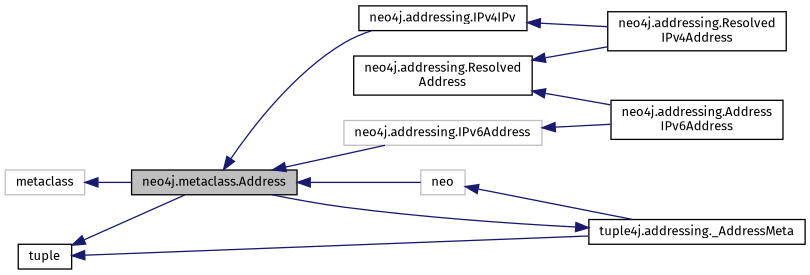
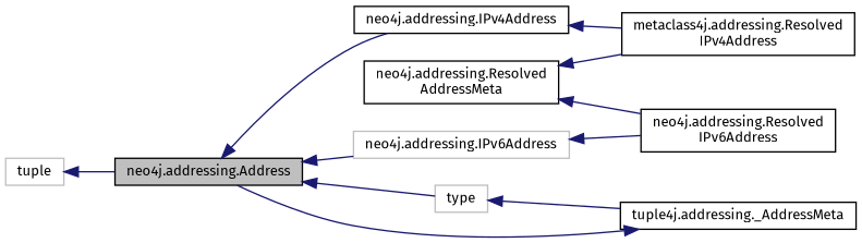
  digraph {
    fontname="Fira Sans"
    rankdir=LR
    node [color=black fillcolor=white fontname="Fira Sans" fontsize=10 shape=record style=filled]
    edge [color=midnightblue dir=back fontname="Fira Sans" fontsize=10 labelfontname=Helvetica labelfontsize=10 style=solid]
-   n1 [fillcolor=grey75 fontcolor=black height=0.2 label="neo4j.metaclass.Address" width=0.4]
-   n2 [height=0.2 label="neo4j.addressing.IPv4IPv" width=0.4]
+   n1 [fillcolor=grey75 fontcolor=black height=0.2 label="neo4j.addressing.Address" width=0.4]
+   n2 [height=0.2 label="neo4j.addressing.IPv4Address" width=0.4]
    n3 [color=grey75 height=0.2 label="neo4j.addressing.IPv6Address" width=0.4]
-   n4 [color=grey75 height=0.2 label=neo width=0.4]
-   n5 [height=0.2 label="neo4j.addressing.Resolved\lIPv4Address" width=0.4]
-   n6 [height=0.2 label="neo4j.addressing.Address\lIPv6Address" width=0.4]
-   n7 [height=0.2 label="neo4j.addressing.Resolved\lAddress" width=0.4]
-   n8 [height=0.2 label=tuple width=0.4]
+   n4 [color=grey75 height=0.2 label=type width=0.4]
+   n5 [height=0.2 label="metaclass4j.addressing.Resolved\lIPv4Address" width=0.4]
+   n6 [height=0.2 label="neo4j.addressing.Resolved\lIPv6Address" width=0.4]
+   n7 [height=0.2 label="neo4j.addressing.Resolved\lAddressMeta" width=0.4]
+   n8 [color=grey75 height=0.2 label=tuple width=0.4]
    n9 [height=0.2 label="tuple4j.addressing._AddressMeta" width=0.4]
-   n10 [color=grey75 height=0.2 label=metaclass width=0.4]
    n1 -> n2
    n1 -> n3
    n1 -> n4
    n2 -> n5
    n3 -> n6
    n4 -> n9
    n7 -> n5
    n7 -> n6
    n8 -> n1
-   n8 -> n9
    n9 -> n1
-   n10 -> n1
  }
